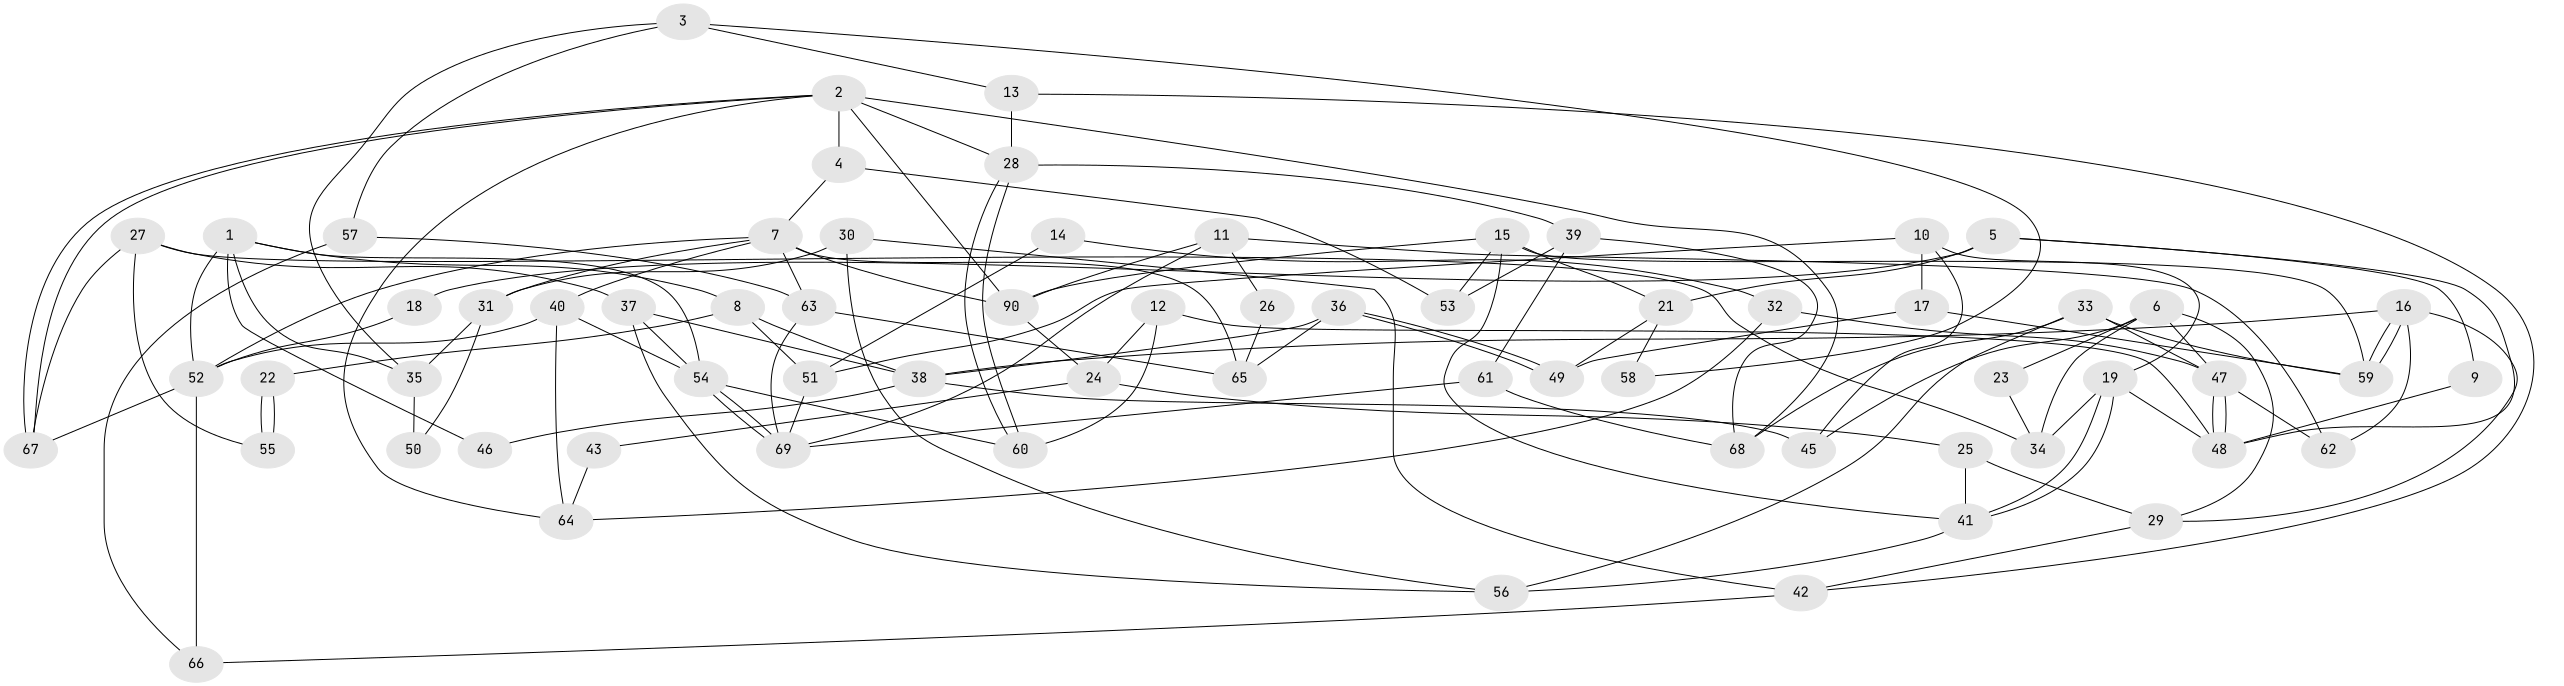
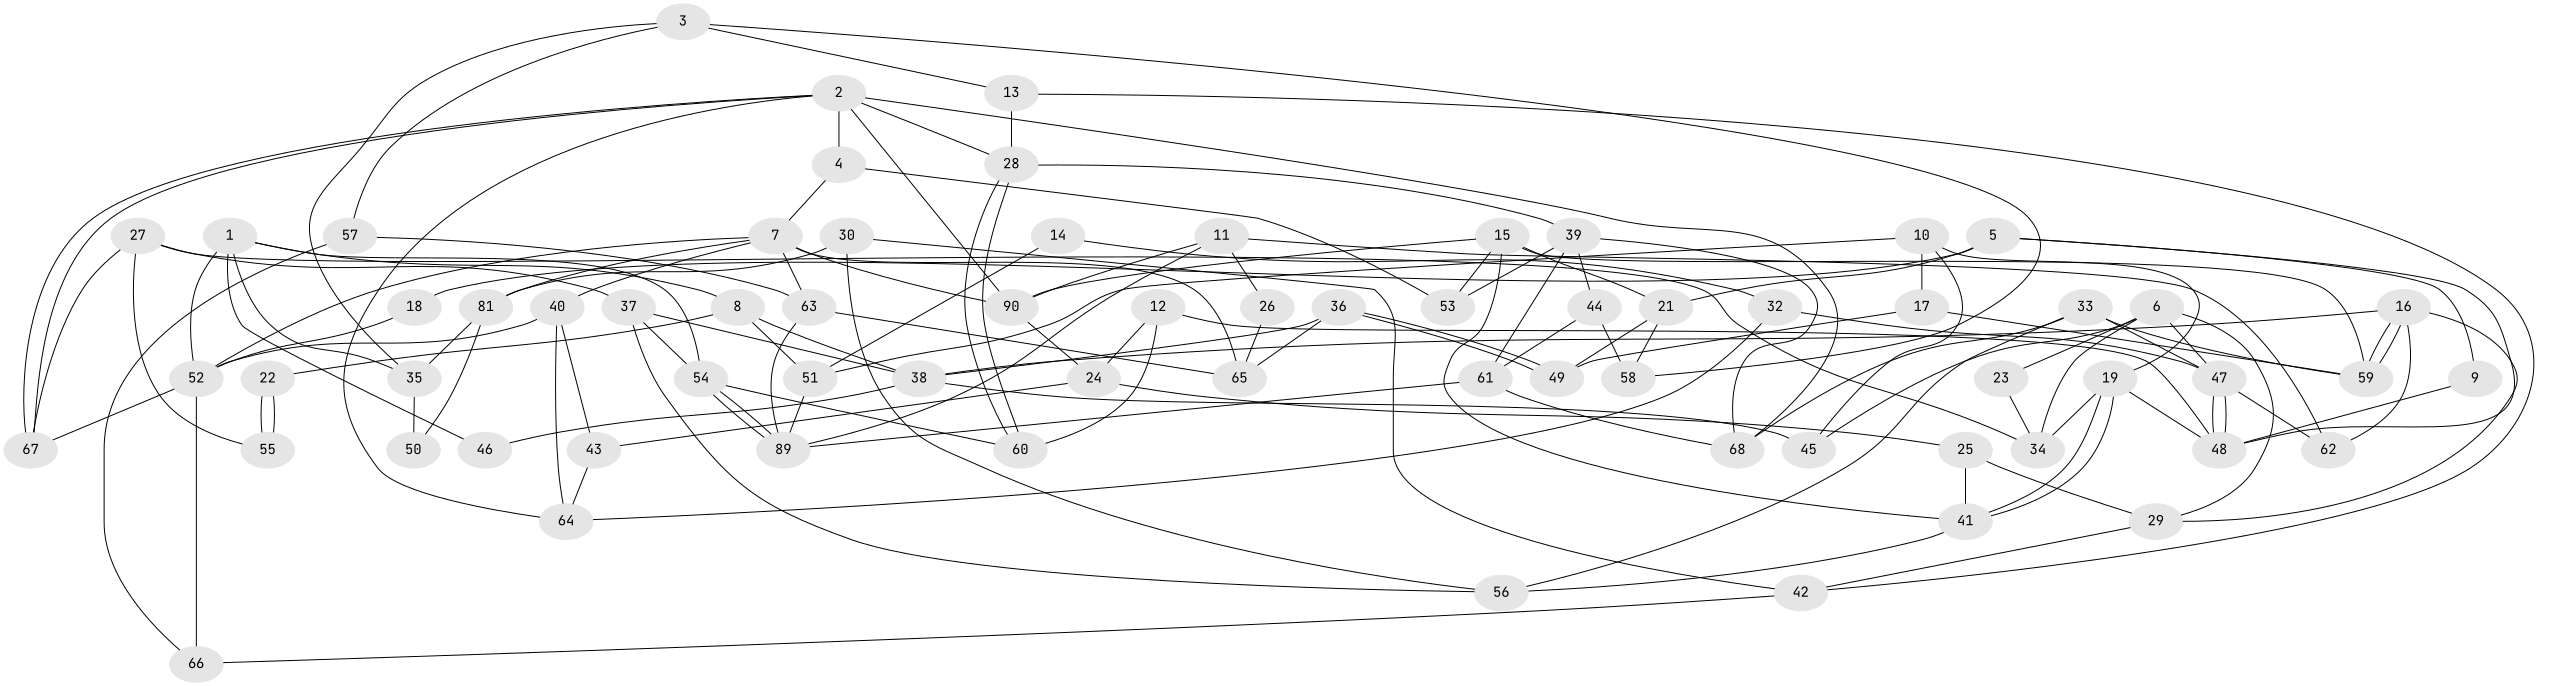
  graph {
    fontname="JetBrains Mono"
    node [color=gray90 fontname="JetBrains Mono" style=filled]
    edge [fontname="JetBrains Mono"]
    1
    8
    35
    46
    52
    54
    22
    38
    51
    50
    67
    66
-   69
+   69 [label=89]
    60
    2
    4
    n17 [label=90]
    28
    64
    68
    7
    53
    24
    39
    3
    13
    57
    58
    42
    63
-   31
+   31 [label=81]
    40
    65
    5
    9
    18
    21
    48
    49
    6
    23
    29
    34
    45
    47
    62
    43
    55
    10
    17
    19
    59
    41
    11
    26
    12
    25
    14
    32
    15
    56
    16
    27
    37
+   44
    61
    30
    33
    36
    1 -- 8
    1 -- 35
    1 -- 46
    1 -- 52
    1 -- 54
    8 -- 22
    8 -- 38
    8 -- 51
    35 -- 50
    52 -- 67
    52 -- 66
    54 -- 69
    54 -- 69
    54 -- 60
    22 -- 55
    22 -- 55
    38 -- 46
    38 -- 45
    51 -- 69
    2 -- 67
    2 -- 67
    2 -- 4
    2 -- n17
    2 -- 28
    2 -- 64
    2 -- 68
    4 -- 7
    4 -- 53
    n17 -- 24
    28 -- 60
    28 -- 60
    28 -- 39
    7 -- 52
    7 -- n17
    7 -- 63
    7 -- 31
    7 -- 40
    7 -- 65
    24 -- 43
    24 -- 25
    39 -- 68
    39 -- 53
+   39 -- 44
    39 -- 61
    3 -- 35
    3 -- 13
    3 -- 57
    3 -- 58
    13 -- 28
    13 -- 42
    57 -- 66
    57 -- 63
    42 -- 66
    63 -- 69
    63 -- 65
    31 -- 35
    31 -- 50
    40 -- 52
    40 -- 64
-   40 -- 54
+   40 -- 43
    5 -- 9
    5 -- 18
    5 -- 21
    5 -- 48
    9 -- 48
    18 -- 52
    21 -- 58
    21 -- 49
    6 -- 23
    6 -- 29
    6 -- 34
    6 -- 45
    6 -- 47
    23 -- 34
    29 -- 42
    47 -- 48
    47 -- 48
    47 -- 62
    43 -- 64
    10 -- 51
    10 -- 45
    10 -- 17
    10 -- 19
    17 -- 49
    17 -- 59
    19 -- 48
    19 -- 34
    19 -- 41
    19 -- 41
    41 -- 56
    11 -- 69
    11 -- n17
    11 -- 62
    11 -- 26
    26 -- 65
    12 -- 60
    12 -- 24
    12 -- 48
    25 -- 29
    25 -- 41
    14 -- 51
    14 -- 32
    32 -- 64
    32 -- 47
    15 -- n17
    15 -- 53
    15 -- 21
    15 -- 59
    15 -- 41
    16 -- 38
    16 -- 29
    16 -- 62
    16 -- 59
    16 -- 59
    27 -- 67
    27 -- 34
    27 -- 55
    27 -- 37
    37 -- 54
    37 -- 38
    37 -- 56
+   44 -- 58
+   44 -- 61
    61 -- 69
    61 -- 68
    30 -- 42
    30 -- 31
    30 -- 56
    33 -- 68
    33 -- 47
    33 -- 59
    33 -- 56
    36 -- 38
    36 -- 65
    36 -- 49
    36 -- 49
  }
